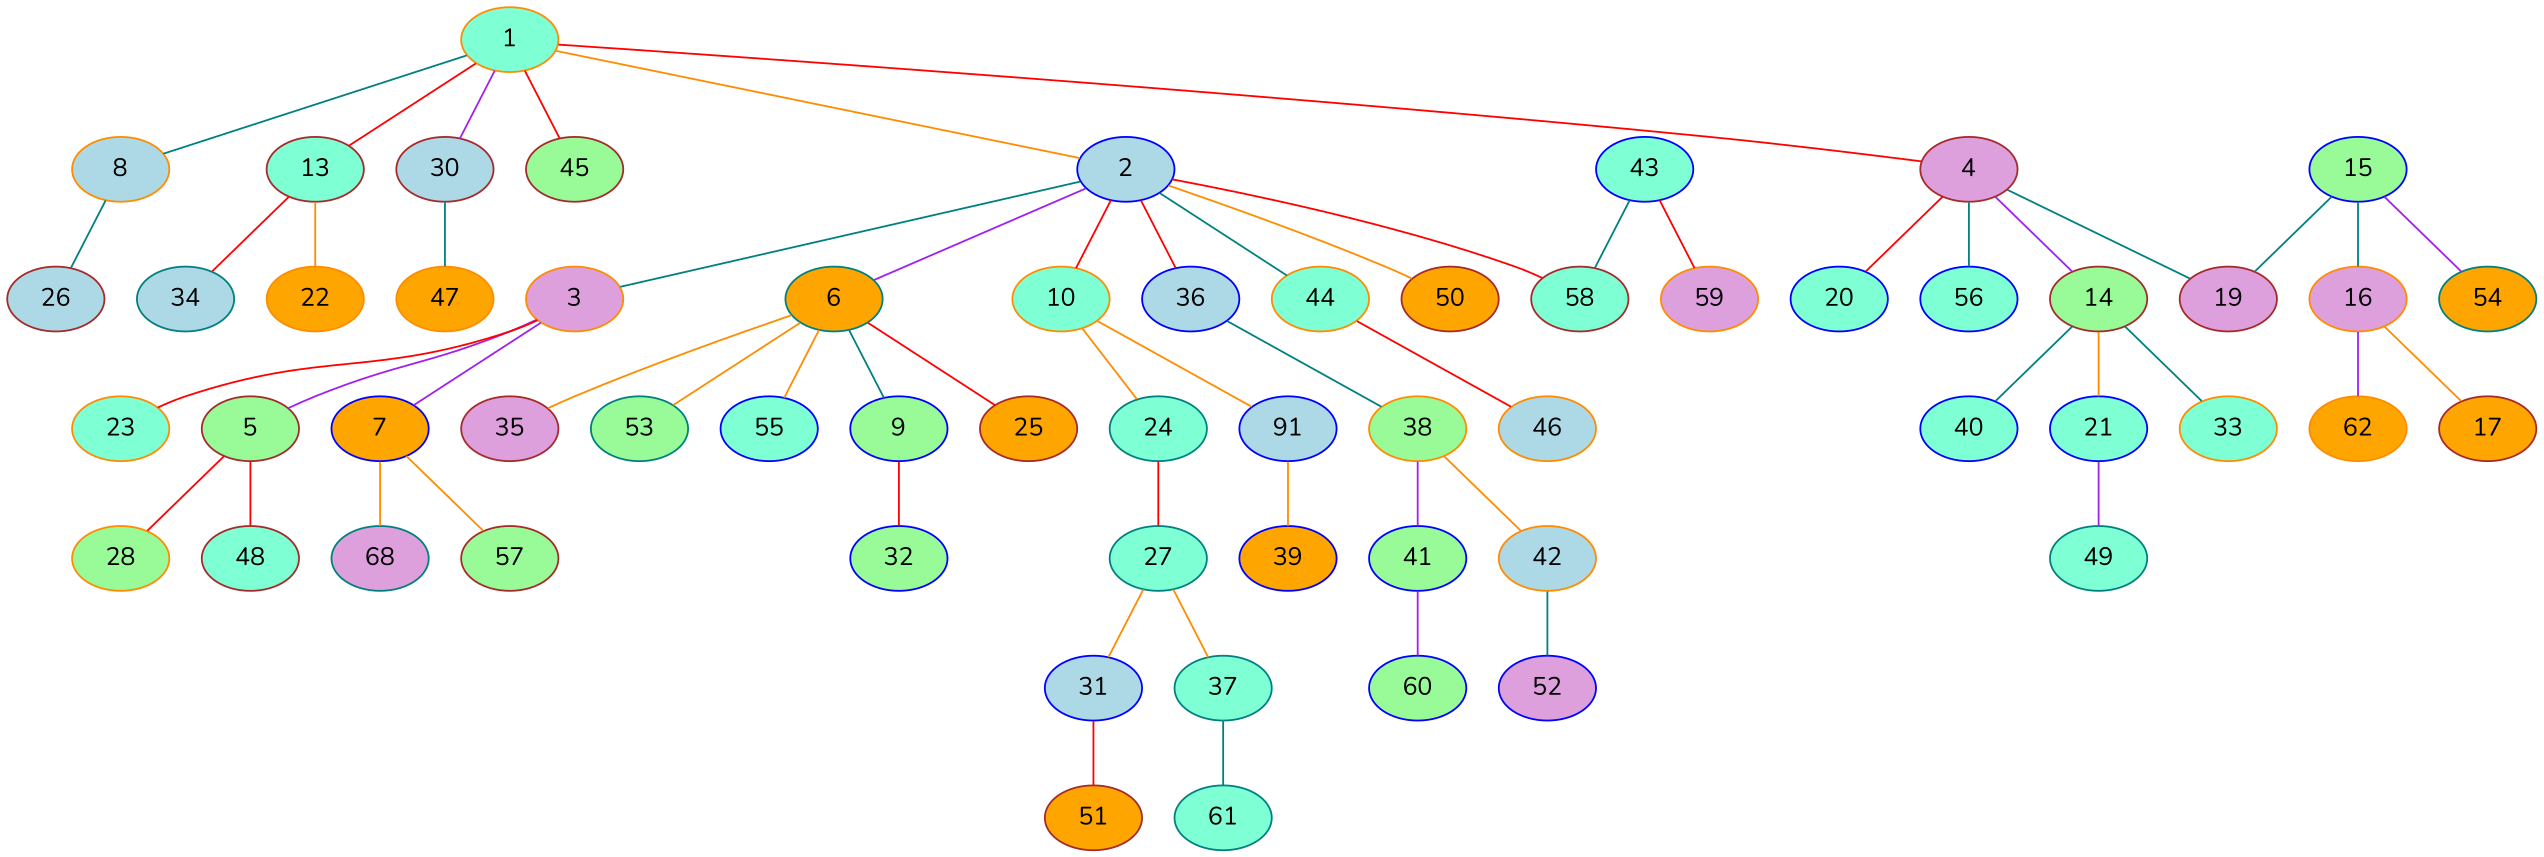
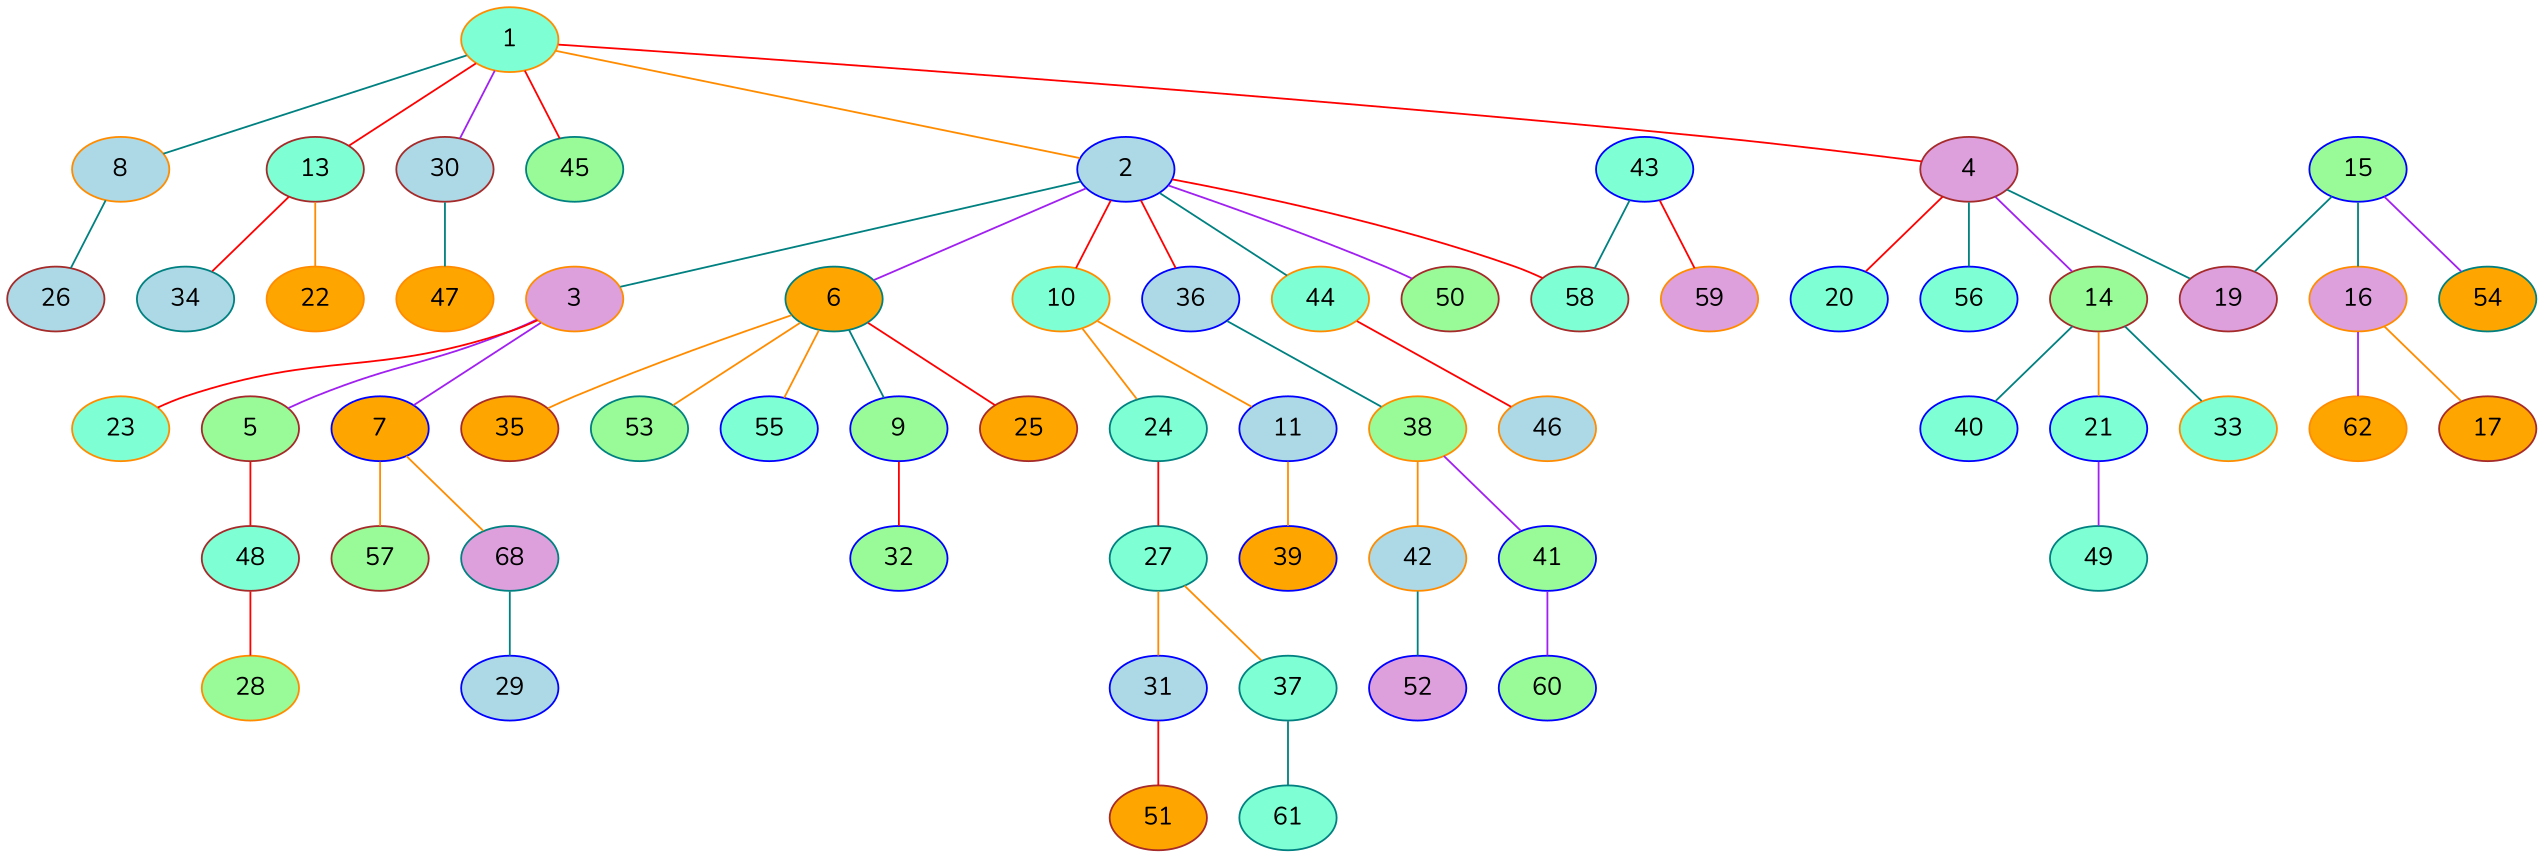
  graph {
    fontname=Nunito
    node [color=blue fillcolor=aquamarine fontname=Nunito style=filled]
    edge [color=red fontname=Nunito]
    1 [color=darkorange]
    2 [fillcolor=lightblue]
    4 [color=brown fillcolor=plum]
    8 [color=darkorange fillcolor=lightblue]
    13 [color=brown]
    30 [color=brown fillcolor=lightblue]
-   45 [color=brown fillcolor=palegreen]
+   45 [color=teal fillcolor=palegreen]
    3 [color=darkorange fillcolor=plum]
    6 [color=teal fillcolor=orange]
    10 [color=darkorange]
    36 [fillcolor=lightblue]
    44 [color=darkorange]
-   50 [color=brown fillcolor=orange]
+   50 [color=brown fillcolor=palegreen]
    58 [color=brown]
    14 [color=brown fillcolor=palegreen]
    20
    56
    19 [color=brown fillcolor=plum]
    26 [color=brown fillcolor=lightblue]
    22 [color=darkorange fillcolor=orange]
    34 [color=teal fillcolor=lightblue]
    47 [color=darkorange fillcolor=orange]
    5 [color=brown fillcolor=palegreen]
    7 [fillcolor=orange]
    23 [color=darkorange]
    9 [fillcolor=palegreen]
    25 [color=brown fillcolor=orange]
-   35 [color=brown fillcolor=plum]
+   35 [color=brown fillcolor=orange]
    53 [color=teal fillcolor=palegreen]
    55
-   11 [fillcolor=lightblue label=91]
+   11 [fillcolor=lightblue]
    24 [color=teal]
    38 [color=darkorange fillcolor=palegreen]
    43
    59 [color=darkorange fillcolor=plum]
    46 [color=darkorange fillcolor=lightblue]
    28 [color=darkorange fillcolor=palegreen]
    48 [color=brown]
    n39 [color=teal fillcolor=plum label=68]
    57 [color=brown fillcolor=palegreen]
    21
    33 [color=darkorange]
    40
    15 [fillcolor=palegreen]
    16 [color=darkorange fillcolor=plum]
    54 [color=teal fillcolor=orange]
    32 [fillcolor=palegreen]
+   29 [fillcolor=lightblue]
    39 [fillcolor=orange]
    27 [color=teal]
    49 [color=teal]
    17 [color=brown fillcolor=orange]
    62 [color=darkorange fillcolor=orange]
    31 [fillcolor=lightblue]
    37 [color=teal]
    51 [color=brown fillcolor=orange]
    61 [color=teal]
    41 [fillcolor=palegreen]
    42 [color=darkorange fillcolor=lightblue]
    60 [fillcolor=palegreen]
    52 [fillcolor=plum]
    1 -- 2 [color=darkorange]
    1 -- 4
    1 -- 8 [color=teal]
    1 -- 13
    1 -- 30 [color=purple]
    1 -- 45
    2 -- 3 [color=teal]
    2 -- 6 [color=purple]
    2 -- 10
    2 -- 36
    2 -- 44 [color=teal]
-   2 -- 50 [color=darkorange]
+   2 -- 50 [color=purple]
    2 -- 58
    4 -- 14 [color=purple]
    4 -- 20
    4 -- 56 [color=teal]
    4 -- 19 [color=teal]
    8 -- 26 [color=teal]
    13 -- 22 [color=darkorange]
    13 -- 34
    30 -- 47 [color=teal]
    3 -- 5 [color=purple]
    3 -- 7 [color=purple]
    3 -- 23
    6 -- 9 [color=teal]
    6 -- 25
    6 -- 35 [color=darkorange]
    6 -- 53 [color=darkorange]
    6 -- 55 [color=darkorange]
    10 -- 11 [color=darkorange]
    10 -- 24 [color=darkorange]
    36 -- 38 [color=teal]
    44 -- 46
    14 -- 21 [color=darkorange]
    14 -- 33 [color=teal]
    14 -- 40 [color=teal]
-   5 -- 28
+   48 -- 28
    5 -- 48
    7 -- n39 [color=darkorange]
    7 -- 57 [color=darkorange]
    9 -- 32
    11 -- 39 [color=darkorange]
    24 -- 27
    38 -- 41 [color=purple]
    38 -- 42 [color=darkorange]
    43 -- 58 [color=teal]
    43 -- 59
+   n39 -- 29 [color=teal]
    21 -- 49 [color=purple]
    15 -- 19 [color=teal]
    15 -- 16 [color=teal]
    15 -- 54 [color=purple]
    16 -- 17 [color=darkorange]
    16 -- 62 [color=purple]
    27 -- 31 [color=darkorange]
    27 -- 37 [color=darkorange]
    31 -- 51
    37 -- 61 [color=teal]
    41 -- 60 [color=purple]
    42 -- 52 [color=teal]
  }
